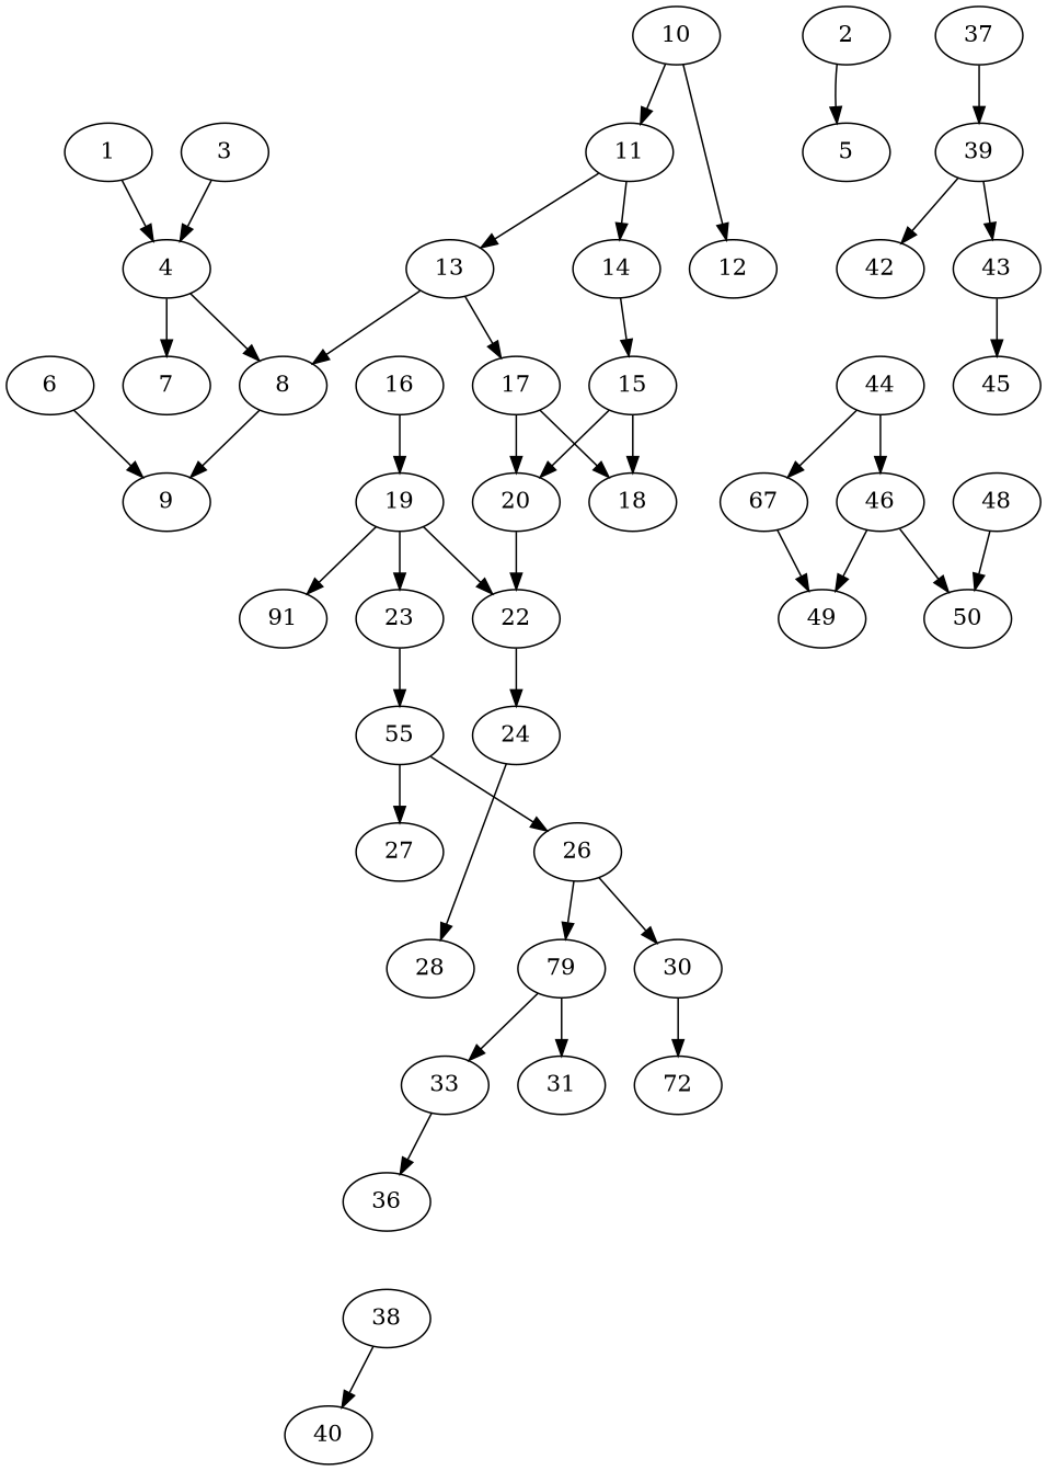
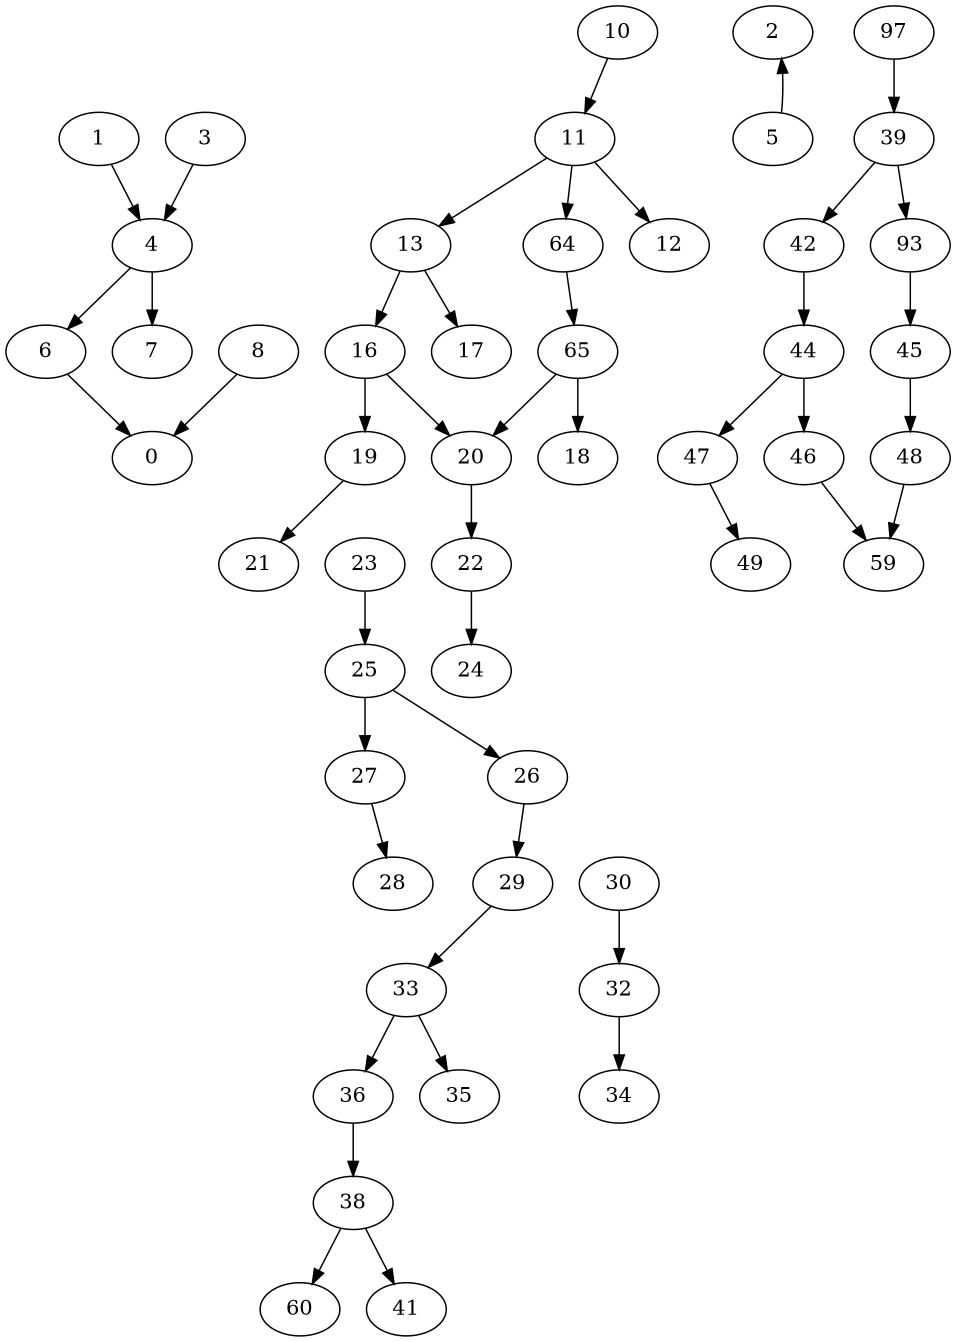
  digraph {
    node [alpha=0.13]
    1 [alpha=0.08 expect_size=30059520]
    4 [expect_size=17311744]
    6 [expect_size=22725632]
    7 [alpha=0.18 expect_size=46428160]
-   9 [alpha=0.01 expect_size=43806720]
+   9 [alpha=0.01 expect_size=43806720 label=0]
    2 [alpha=0.10 expect_size=16457728]
    5 [alpha=0.20 expect_size=7699456]
    8 [alpha=0.02 expect_size=25361408]
    3 [alpha=0.05 expect_size=47315968]
    10 [alpha=0.19 expect_size=18590720]
    11 [expect_size=30487552]
    12 [alpha=0.03 expect_size=50207744]
    13 [alpha=0.15 expect_size=26780672]
-   14 [alpha=0.05 expect_size=37970944]
+   14 [alpha=0.05 expect_size=37970944 label=64]
    16 [expect_size=20481024]
    17 [alpha=0.12 expect_size=51484672]
-   15 [alpha=0.19 expect_size=21105664]
+   15 [alpha=0.19 expect_size=21105664 label=65]
    19 [alpha=0.01 expect_size=51557376]
    18 [expect_size=46587904]
    20 [alpha=0.09 expect_size=6966272]
    22 [alpha=0.12 expect_size=35621888]
-   21 [alpha=0.08 expect_size=5400576 label=91]
+   21 [alpha=0.08 expect_size=5400576]
    23 [expect_size=42010624]
    24 [alpha=0.19 expect_size=31102976]
-   25 [alpha=0.07 expect_size=43071488 label=55]
+   25 [alpha=0.07 expect_size=43071488]
    26 [alpha=0.01 expect_size=40974336]
    27 [alpha=0.14 expect_size=24261632]
-   29 [alpha=0.12 expect_size=35569664 label=79]
+   29 [alpha=0.12 expect_size=35569664]
    30 [alpha=0.14 expect_size=38777856]
    28 [alpha=0.14 expect_size=51491840]
-   31 [alpha=0.08 expect_size=13999104]
    33 [alpha=0.02 expect_size=13337600]
-   32 [alpha=0.00 expect_size=33238016 label=72]
+   32 [alpha=0.00 expect_size=33238016]
+   34 [alpha=0.18 expect_size=43556864]
+   35 [alpha=0.20 expect_size=41593856]
    36 [alpha=0.09 expect_size=9903104]
    38 [alpha=0.03 expect_size=45353984]
-   37 [alpha=0.17 expect_size=13157376]
+   37 [alpha=0.17 expect_size=13157376 label=97]
    39 [alpha=0.08 expect_size=32242688]
-   40 [alpha=0.15 expect_size=12386304]
+   40 [alpha=0.15 expect_size=12386304 label=60]
+   41 [alpha=0.01 expect_size=46320640]
    42 [alpha=0.00 expect_size=17731584]
-   43 [alpha=0.15 expect_size=18771968]
+   43 [alpha=0.15 expect_size=18771968 label=93]
    44 [alpha=0.01 expect_size=23793664]
    45 [alpha=0.02 expect_size=18337792]
    46 [alpha=0.19 expect_size=18269184]
-   47 [alpha=0.04 expect_size=38825984 label=67]
+   47 [alpha=0.04 expect_size=38825984]
    48 [alpha=0.09 expect_size=31878144]
    49 [alpha=0.06 expect_size=38770688]
-   50 [alpha=0.18 expect_size=11449344]
+   50 [alpha=0.18 expect_size=11449344 label=59]
    1 -> 4
-   4 -> 8
+   4 -> 6
    4 -> 7
    6 -> 9
-   2 -> 5
+   5 -> 2
    8 -> 9
    3 -> 4
    10 -> 11
-   10 -> 12
+   11 -> 12
    11 -> 13
    11 -> 14
-   13 -> 8
+   13 -> 16
    13 -> 17
    14 -> 15
    16 -> 19
-   17 -> 18
-   17 -> 20
+   16 -> 20
    15 -> 18
    15 -> 20
-   19 -> 22
    19 -> 21
-   19 -> 23
    20 -> 22
    22 -> 24
    23 -> 25
    25 -> 26
    25 -> 27
    26 -> 29
-   26 -> 30
-   24 -> 28
-   29 -> 31
+   27 -> 28
    29 -> 33
    30 -> 32
+   33 -> 35
    33 -> 36
+   32 -> 34
+   36 -> 38
    38 -> 40
+   38 -> 41
    37 -> 39
    39 -> 42
    39 -> 43
+   42 -> 44
    43 -> 45
    44 -> 46
    44 -> 47
-   46 -> 49
+   45 -> 48
    46 -> 50
    47 -> 49
    48 -> 50
  }
